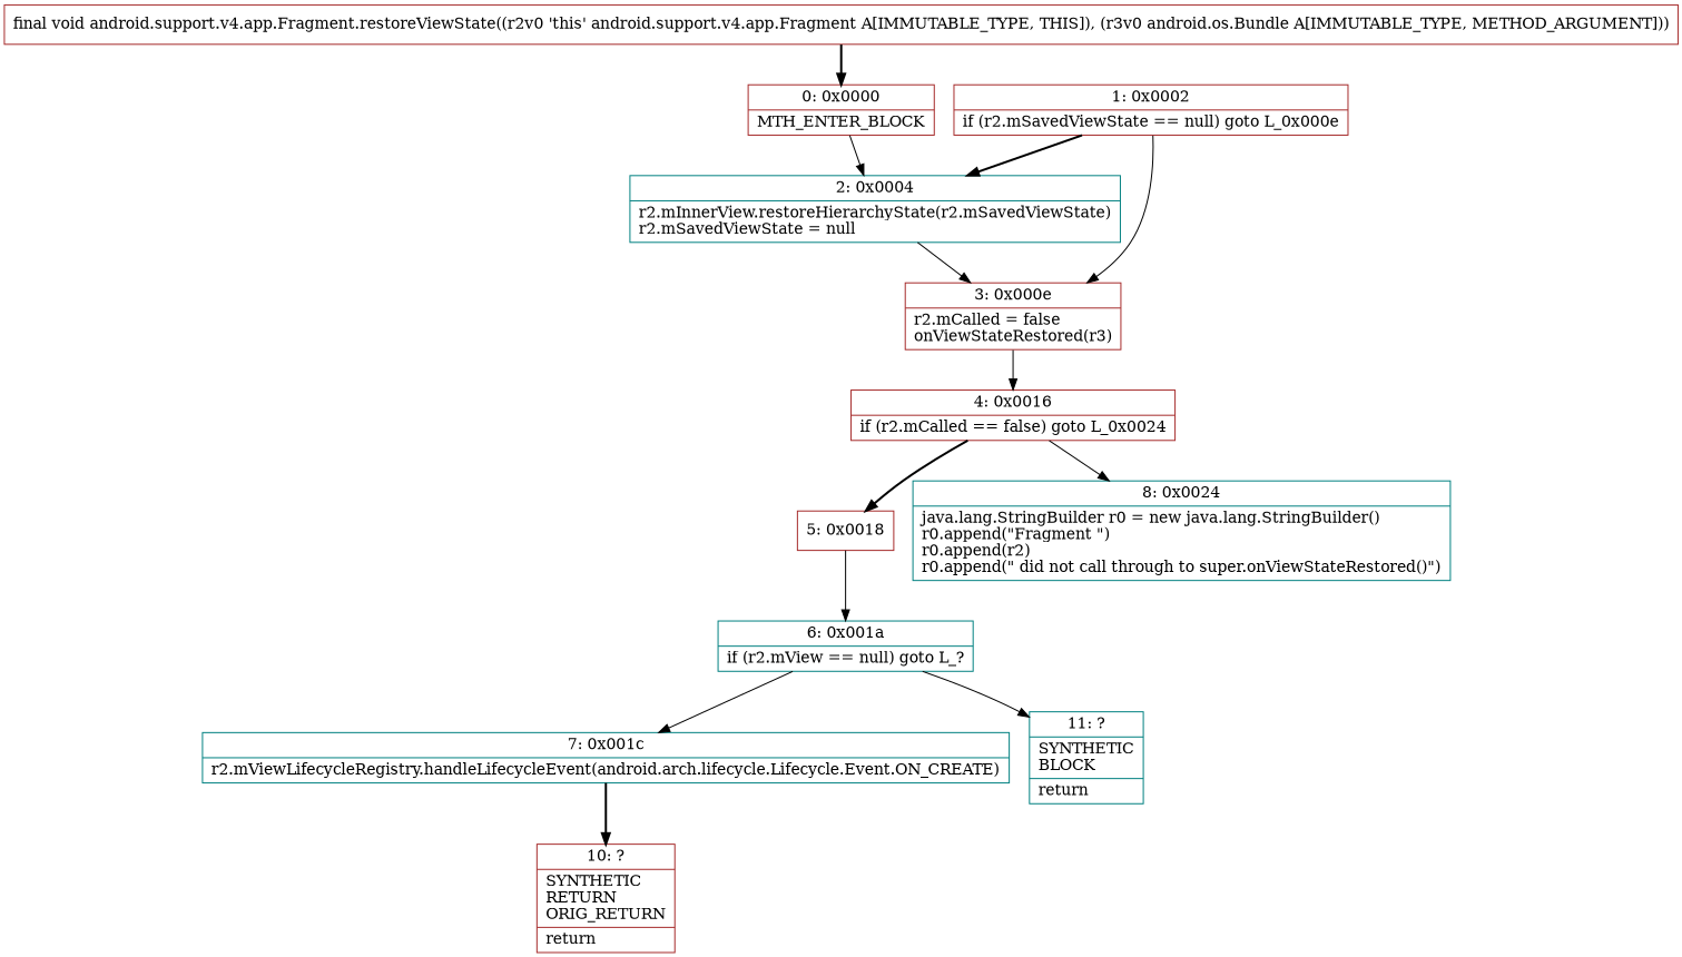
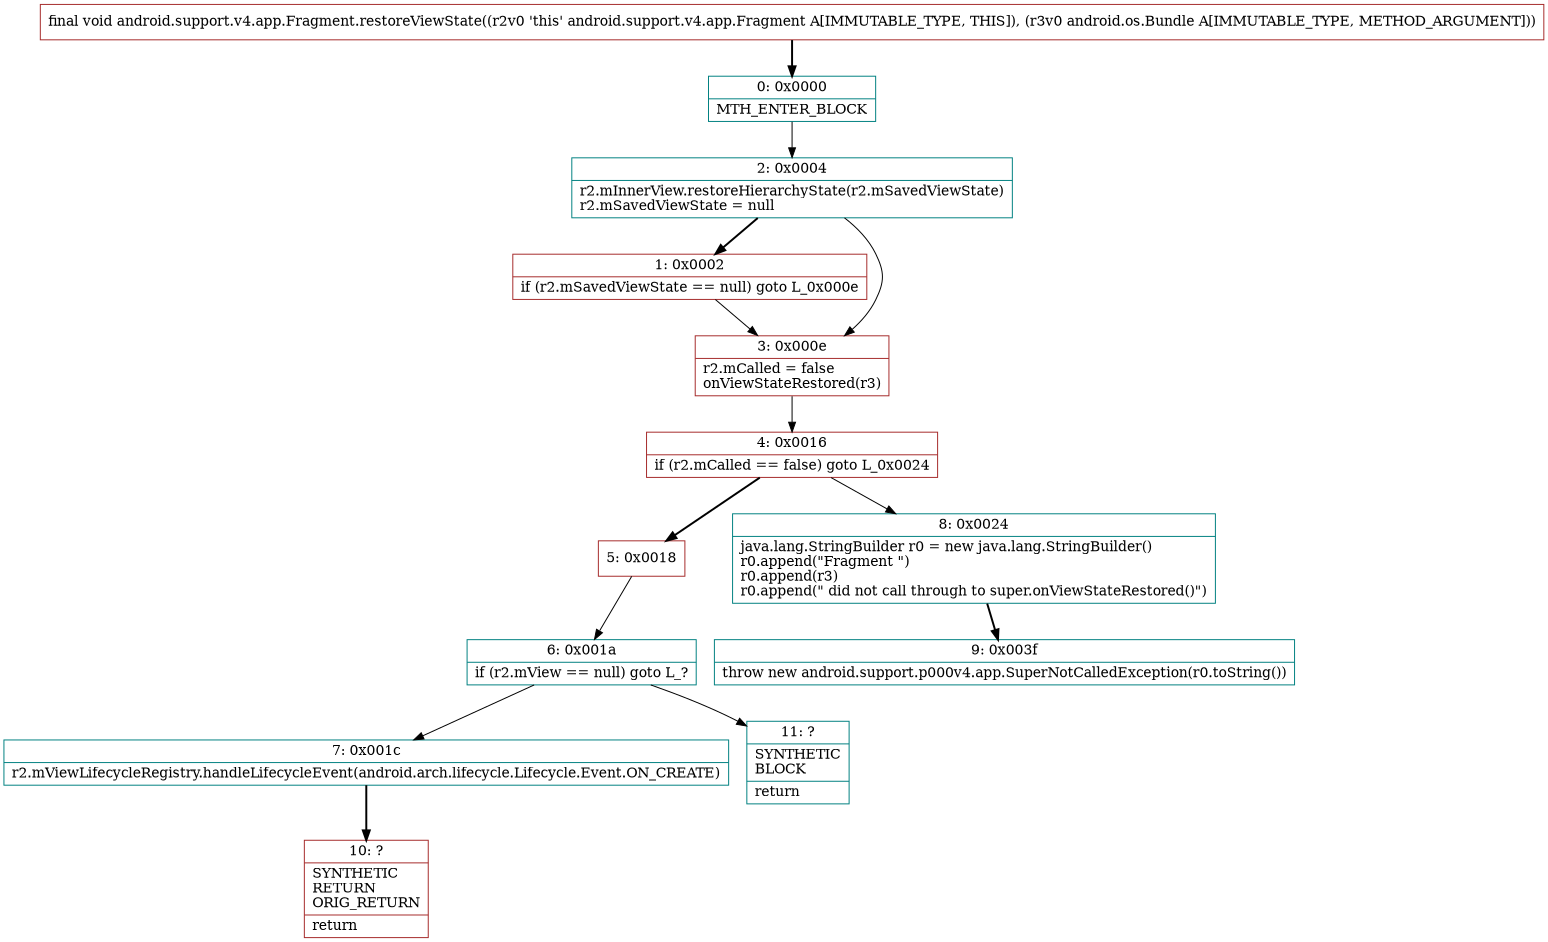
  digraph {
    node [color=brown shape=record]
    edge [style=solid]
-   n1 [label="{0\:\ 0x0000|MTH_ENTER_BLOCK\l}"]
+   n1 [color=teal label="{0\:\ 0x0000|MTH_ENTER_BLOCK\l}"]
    n2 [color=teal label="{2\:\ 0x0004|r2.mInnerView.restoreHierarchyState(r2.mSavedViewState)\lr2.mSavedViewState = null\l}"]
    n3 [label="{1\:\ 0x0002|if (r2.mSavedViewState == null) goto L_0x000e\l}"]
    n4 [label="{3\:\ 0x000e|r2.mCalled = false\lonViewStateRestored(r3)\l}"]
    n5 [label="{4\:\ 0x0016|if (r2.mCalled == false) goto L_0x0024\l}"]
    n6 [label="{5\:\ 0x0018}"]
-   n7 [color=teal label="{8\:\ 0x0024|java.lang.StringBuilder r0 = new java.lang.StringBuilder()\lr0.append(\"Fragment \")\lr0.append(r2)\lr0.append(\" did not call through to super.onViewStateRestored()\")\l}"]
+   n7 [color=teal label="{8\:\ 0x0024|java.lang.StringBuilder r0 = new java.lang.StringBuilder()\lr0.append(\"Fragment \")\lr0.append(r3)\lr0.append(\" did not call through to super.onViewStateRestored()\")\l}"]
    n8 [color=teal label="{6\:\ 0x001a|if (r2.mView == null) goto L_?\l}"]
+   n9 [color=teal label="{9\:\ 0x003f|throw new android.support.p000v4.app.SuperNotCalledException(r0.toString())\l}"]
    n10 [color=teal label="{7\:\ 0x001c|r2.mViewLifecycleRegistry.handleLifecycleEvent(android.arch.lifecycle.Lifecycle.Event.ON_CREATE)\l}"]
    n11 [color=teal label="{11\:\ ?|SYNTHETIC\lBLOCK\l|return\l}"]
    n12 [label="{10\:\ ?|SYNTHETIC\lRETURN\lORIG_RETURN\l|return\l}"]
    n13 [label="{final void android.support.v4.app.Fragment.restoreViewState((r2v0 'this' android.support.v4.app.Fragment A[IMMUTABLE_TYPE, THIS]), (r3v0 android.os.Bundle A[IMMUTABLE_TYPE, METHOD_ARGUMENT])) }"]
    n1 -> n2
    n2 -> n4
-   n3 -> n2 [style=bold]
+   n2 -> n3 [style=bold]
    n3 -> n4
    n4 -> n5
    n5 -> n6 [style=bold]
    n5 -> n7
    n6 -> n8
+   n7 -> n9 [style=bold]
    n8 -> n10
    n8 -> n11
    n10 -> n12 [style=bold]
    n13 -> n1 [style=bold]
  }
